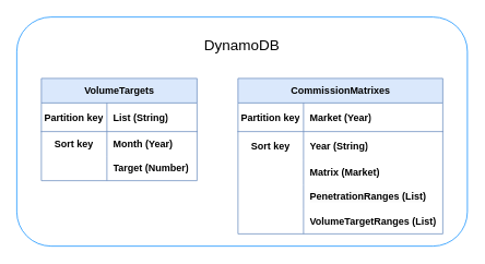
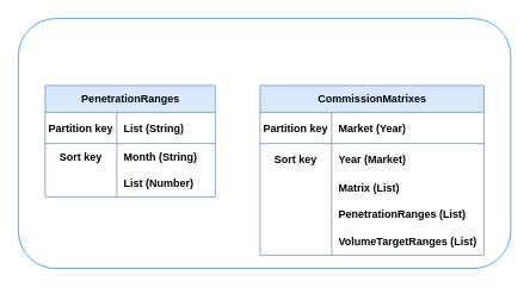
  <mxCell id="0" />
  <mxCell id="1" parent="0" />
  <mxCell id="2" value="" style="rounded=1;whiteSpace=wrap;html=1;strokeColor=#1290FF;" parent="1" vertex="1"><mxGeometry x="20" y="20" width="550" height="280" as="geometry" /></mxCell>
- <mxCell id="3" value="VolumeTargets" style="shape=table;startSize=30;container=1;collapsible=1;childLayout=tableLayout;fixedRows=1;rowLines=0;fontStyle=1;align=center;resizeLast=1;html=1;fillColor=#dae8fc;strokeColor=#6c8ebf;swimlaneLine=1;" parent="1" vertex="1"><mxGeometry x="50" y="95" width="190" height="125" as="geometry" /></mxCell>
+ <mxCell id="3" value="PenetrationRanges" style="shape=table;startSize=30;container=1;collapsible=1;childLayout=tableLayout;fixedRows=1;rowLines=0;fontStyle=1;align=center;resizeLast=1;html=1;fillColor=#dae8fc;strokeColor=#6c8ebf;swimlaneLine=1;" parent="1" vertex="1"><mxGeometry x="50" y="95" width="190" height="125" as="geometry" /></mxCell>
  <mxCell id="4" value="" style="shape=tableRow;horizontal=0;startSize=0;swimlaneHead=0;swimlaneBody=0;fillColor=none;collapsible=0;dropTarget=0;points=[[0,0.5],[1,0.5]];portConstraint=eastwest;top=0;left=0;right=0;bottom=1;strokeColor=inherit;" parent="3" vertex="1"><mxGeometry y="30" width="190" height="35" as="geometry" /></mxCell>
  <mxCell id="5" value="Partition key" style="shape=partialRectangle;connectable=0;fillColor=none;top=0;left=0;bottom=0;right=0;fontStyle=1;overflow=hidden;whiteSpace=wrap;html=1;" parent="4" vertex="1"><mxGeometry width="80" height="35" as="geometry"><mxRectangle width="80" height="35" as="alternateBounds" /></mxGeometry></mxCell>
  <mxCell id="6" value="&lt;font face=&quot;Helvetica&quot;&gt;List (String)&lt;/font&gt;" style="shape=partialRectangle;connectable=0;fillColor=none;top=0;left=0;bottom=0;right=0;align=left;spacingLeft=6;fontStyle=1;overflow=hidden;whiteSpace=wrap;html=1;" parent="4" vertex="1"><mxGeometry x="80" width="110" height="35" as="geometry"><mxRectangle width="110" height="35" as="alternateBounds" /></mxGeometry></mxCell>
  <mxCell id="7" value="" style="shape=tableRow;horizontal=0;startSize=0;swimlaneHead=0;swimlaneBody=0;fillColor=none;collapsible=0;dropTarget=0;points=[[0,0.5],[1,0.5]];portConstraint=eastwest;top=0;left=0;right=0;bottom=0;" parent="3" vertex="1"><mxGeometry y="65" width="190" height="30" as="geometry" /></mxCell>
  <mxCell id="8" value="Sort key" style="shape=partialRectangle;connectable=0;fillColor=none;top=0;left=0;bottom=0;right=0;editable=1;overflow=hidden;whiteSpace=wrap;html=1;fontStyle=1" parent="7" vertex="1"><mxGeometry width="80" height="30" as="geometry"><mxRectangle width="80" height="30" as="alternateBounds" /></mxGeometry></mxCell>
- <mxCell id="9" value="Month (Year)" style="shape=partialRectangle;connectable=0;fillColor=none;top=0;left=0;bottom=0;right=0;align=left;spacingLeft=6;overflow=hidden;whiteSpace=wrap;html=1;fontStyle=1" parent="7" vertex="1"><mxGeometry x="80" width="110" height="30" as="geometry"><mxRectangle width="110" height="30" as="alternateBounds" /></mxGeometry></mxCell>
+ <mxCell id="9" value="Month (String)" style="shape=partialRectangle;connectable=0;fillColor=none;top=0;left=0;bottom=0;right=0;align=left;spacingLeft=6;overflow=hidden;whiteSpace=wrap;html=1;fontStyle=1" parent="7" vertex="1"><mxGeometry x="80" width="110" height="30" as="geometry"><mxRectangle width="110" height="30" as="alternateBounds" /></mxGeometry></mxCell>
  <mxCell id="10" value="" style="shape=tableRow;horizontal=0;startSize=0;swimlaneHead=0;swimlaneBody=0;fillColor=none;collapsible=0;dropTarget=0;points=[[0,0.5],[1,0.5]];portConstraint=eastwest;top=0;left=0;right=0;bottom=0;" parent="3" vertex="1"><mxGeometry y="95" width="190" height="30" as="geometry" /></mxCell>
  <mxCell id="11" value="" style="shape=partialRectangle;connectable=0;fillColor=none;top=0;left=0;bottom=0;right=0;editable=1;overflow=hidden;whiteSpace=wrap;html=1;fontStyle=1" parent="10" vertex="1"><mxGeometry width="80" height="30" as="geometry"><mxRectangle width="80" height="30" as="alternateBounds" /></mxGeometry></mxCell>
- <mxCell id="12" value="Target (Number)" style="shape=partialRectangle;connectable=0;fillColor=none;top=0;left=0;bottom=0;right=0;align=left;spacingLeft=6;overflow=hidden;whiteSpace=wrap;html=1;fontStyle=1" parent="10" vertex="1"><mxGeometry x="80" width="110" height="30" as="geometry"><mxRectangle width="110" height="30" as="alternateBounds" /></mxGeometry></mxCell>
+ <mxCell id="12" value="List (Number)" style="shape=partialRectangle;connectable=0;fillColor=none;top=0;left=0;bottom=0;right=0;align=left;spacingLeft=6;overflow=hidden;whiteSpace=wrap;html=1;fontStyle=1" parent="10" vertex="1"><mxGeometry x="80" width="110" height="30" as="geometry"><mxRectangle width="110" height="30" as="alternateBounds" /></mxGeometry></mxCell>
  <mxCell id="13" value="CommissionMatrixes" style="shape=table;startSize=30;container=1;collapsible=1;childLayout=tableLayout;fixedRows=1;rowLines=0;fontStyle=1;align=center;resizeLast=1;html=1;fillColor=#dae8fc;strokeColor=#6c8ebf;swimlaneLine=1;horizontal=1;" parent="1" vertex="1"><mxGeometry x="290" y="95" width="250" height="190" as="geometry" /></mxCell>
  <mxCell id="14" value="" style="shape=tableRow;horizontal=0;startSize=0;swimlaneHead=0;swimlaneBody=0;fillColor=none;collapsible=0;dropTarget=0;points=[[0,0.5],[1,0.5]];portConstraint=eastwest;top=0;left=0;right=0;bottom=1;strokeColor=inherit;swimlaneLine=0;" parent="13" vertex="1"><mxGeometry y="30" width="250" height="35" as="geometry" /></mxCell>
  <mxCell id="15" value="Partition key" style="shape=partialRectangle;connectable=0;fillColor=none;top=0;left=0;bottom=0;right=0;fontStyle=1;overflow=hidden;whiteSpace=wrap;html=1;strokeColor=inherit;" parent="14" vertex="1"><mxGeometry width="80" height="35" as="geometry"><mxRectangle width="80" height="35" as="alternateBounds" /></mxGeometry></mxCell>
  <mxCell id="16" value="Market (Year)" style="shape=partialRectangle;connectable=0;fillColor=none;top=0;left=0;bottom=0;right=0;align=left;spacingLeft=6;fontStyle=1;overflow=hidden;whiteSpace=wrap;html=1;strokeColor=inherit;" parent="14" vertex="1"><mxGeometry x="80" width="170" height="35" as="geometry"><mxRectangle width="170" height="35" as="alternateBounds" /></mxGeometry></mxCell>
  <mxCell id="17" value="" style="shape=tableRow;horizontal=0;startSize=0;swimlaneHead=0;swimlaneBody=0;fillColor=none;collapsible=0;dropTarget=0;points=[[0,0.5],[1,0.5]];portConstraint=eastwest;top=0;left=0;right=0;bottom=0;strokeColor=inherit;swimlaneLine=1;" parent="13" vertex="1"><mxGeometry y="65" width="250" height="35" as="geometry" /></mxCell>
  <mxCell id="18" value="Sort key" style="shape=partialRectangle;connectable=0;fillColor=none;top=0;left=0;bottom=0;right=0;editable=1;overflow=hidden;whiteSpace=wrap;html=1;fontStyle=1;strokeColor=inherit;" parent="17" vertex="1"><mxGeometry width="80" height="35" as="geometry"><mxRectangle width="80" height="35" as="alternateBounds" /></mxGeometry></mxCell>
- <mxCell id="19" value="Year (String)" style="shape=partialRectangle;connectable=0;fillColor=none;top=0;left=0;bottom=0;right=0;align=left;spacingLeft=6;overflow=hidden;whiteSpace=wrap;html=1;fontStyle=1;strokeColor=inherit;" parent="17" vertex="1"><mxGeometry x="80" width="170" height="35" as="geometry"><mxRectangle width="170" height="35" as="alternateBounds" /></mxGeometry></mxCell>
+ <mxCell id="19" value="Year (Market)" style="shape=partialRectangle;connectable=0;fillColor=none;top=0;left=0;bottom=0;right=0;align=left;spacingLeft=6;overflow=hidden;whiteSpace=wrap;html=1;fontStyle=1;strokeColor=inherit;" parent="17" vertex="1"><mxGeometry x="80" width="170" height="35" as="geometry"><mxRectangle width="170" height="35" as="alternateBounds" /></mxGeometry></mxCell>
  <mxCell id="20" value="" style="shape=tableRow;horizontal=0;startSize=0;swimlaneHead=0;swimlaneBody=0;fillColor=none;collapsible=0;dropTarget=0;points=[[0,0.5],[1,0.5]];portConstraint=eastwest;top=0;left=0;right=0;bottom=0;" parent="13" vertex="1"><mxGeometry y="100" width="250" height="30" as="geometry" /></mxCell>
  <mxCell id="21" value="" style="shape=partialRectangle;connectable=0;fillColor=none;top=0;left=0;bottom=0;right=0;editable=1;overflow=hidden;whiteSpace=wrap;html=1;fontStyle=1" parent="20" vertex="1"><mxGeometry width="80" height="30" as="geometry"><mxRectangle width="80" height="30" as="alternateBounds" /></mxGeometry></mxCell>
- <mxCell id="22" value="Matrix (Market)" style="shape=partialRectangle;connectable=0;fillColor=none;top=0;left=0;bottom=0;right=0;align=left;spacingLeft=6;overflow=hidden;whiteSpace=wrap;html=1;fontStyle=1;strokeColor=default;" parent="20" vertex="1"><mxGeometry x="80" width="170" height="30" as="geometry"><mxRectangle width="170" height="30" as="alternateBounds" /></mxGeometry></mxCell>
+ <mxCell id="22" value="Matrix (List)" style="shape=partialRectangle;connectable=0;fillColor=none;top=0;left=0;bottom=0;right=0;align=left;spacingLeft=6;overflow=hidden;whiteSpace=wrap;html=1;fontStyle=1;strokeColor=default;" parent="20" vertex="1"><mxGeometry x="80" width="170" height="30" as="geometry"><mxRectangle width="170" height="30" as="alternateBounds" /></mxGeometry></mxCell>
  <mxCell id="23" value="" style="shape=tableRow;horizontal=0;startSize=0;swimlaneHead=0;swimlaneBody=0;fillColor=none;collapsible=0;dropTarget=0;points=[[0,0.5],[1,0.5]];portConstraint=eastwest;top=0;left=0;right=0;bottom=0;" parent="13" vertex="1"><mxGeometry y="130" width="250" height="30" as="geometry" /></mxCell>
  <mxCell id="24" value="" style="shape=partialRectangle;connectable=0;fillColor=none;top=0;left=0;bottom=0;right=0;editable=1;overflow=hidden;whiteSpace=wrap;html=1;fontStyle=1" parent="23" vertex="1"><mxGeometry width="80" height="30" as="geometry"><mxRectangle width="80" height="30" as="alternateBounds" /></mxGeometry></mxCell>
  <mxCell id="25" value="&lt;span style=&quot;color: rgb(0, 0, 0); font-family: Helvetica; font-size: 12px; font-style: normal; font-variant-ligatures: normal; font-variant-caps: normal; font-weight: 700; letter-spacing: normal; orphans: 2; text-align: left; text-indent: 0px; text-transform: none; widows: 2; word-spacing: 0px; -webkit-text-stroke-width: 0px; background-color: rgb(251, 251, 251); text-decoration-thickness: initial; text-decoration-style: initial; text-decoration-color: initial; float: none; display: inline !important;&quot;&gt;PenetrationRanges (List)&lt;/span&gt;" style="shape=partialRectangle;connectable=0;fillColor=none;top=0;left=0;bottom=0;right=0;align=left;spacingLeft=6;overflow=hidden;whiteSpace=wrap;html=1;fontStyle=1" parent="23" vertex="1"><mxGeometry x="80" width="170" height="30" as="geometry"><mxRectangle width="170" height="30" as="alternateBounds" /></mxGeometry></mxCell>
  <mxCell id="26" value="" style="shape=tableRow;horizontal=0;startSize=0;swimlaneHead=0;swimlaneBody=0;fillColor=none;collapsible=0;dropTarget=0;points=[[0,0.5],[1,0.5]];portConstraint=eastwest;top=0;left=0;right=0;bottom=0;" parent="13" vertex="1"><mxGeometry y="160" width="250" height="30" as="geometry" /></mxCell>
  <mxCell id="27" value="" style="shape=partialRectangle;connectable=0;fillColor=none;top=0;left=0;bottom=0;right=0;editable=1;overflow=hidden;whiteSpace=wrap;html=1;fontStyle=1" parent="26" vertex="1"><mxGeometry width="80" height="30" as="geometry"><mxRectangle width="80" height="30" as="alternateBounds" /></mxGeometry></mxCell>
  <mxCell id="28" value="VolumeTargetRanges (List)" style="shape=partialRectangle;connectable=0;fillColor=none;top=0;left=0;bottom=0;right=0;align=left;spacingLeft=6;overflow=hidden;whiteSpace=wrap;html=1;fontStyle=1" parent="26" vertex="1"><mxGeometry x="80" width="170" height="30" as="geometry"><mxRectangle width="170" height="30" as="alternateBounds" /></mxGeometry></mxCell>
- <mxCell id="29" value="&lt;font style=&quot;font-size: 18px;&quot;&gt;DynamoDB&lt;/font&gt;" style="text;html=1;strokeColor=none;fillColor=none;align=center;verticalAlign=middle;whiteSpace=wrap;overflow=hidden;" parent="1" vertex="1"><mxGeometry x="245" y="30" width="100" height="50" as="geometry" /></mxCell>
